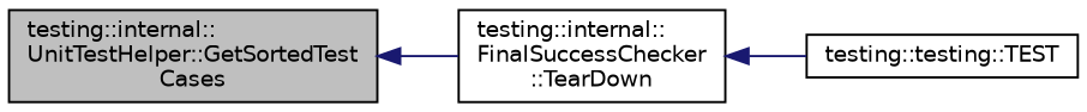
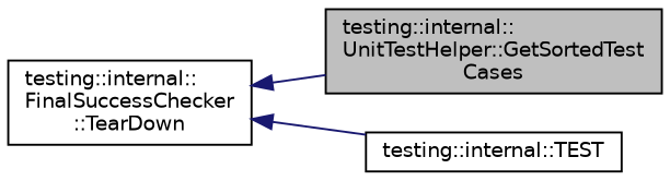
  digraph {
    rankdir=LR
    node [color=black fillcolor=white fontname=Helvetica fontsize=10 shape=record style=filled]
    edge [color=midnightblue dir=back fontname=Helvetica fontsize=10 labelfontname=Helvetica labelfontsize=10 style=solid]
    n1 [fillcolor=grey75 fontcolor=black height=0.2 label="testing::internal::\lUnitTestHelper::GetSortedTest\lCases" width=0.4]
    n2 [height=0.2 label="testing::internal::\lFinalSuccessChecker\l::TearDown" width=0.4]
-   n3 [height=0.2 label="testing::testing::TEST" width=0.4]
-   n1 -> n2
+   n3 [height=0.2 label="testing::internal::TEST" width=0.4]
+   n2 -> n1
    n2 -> n3
  }
